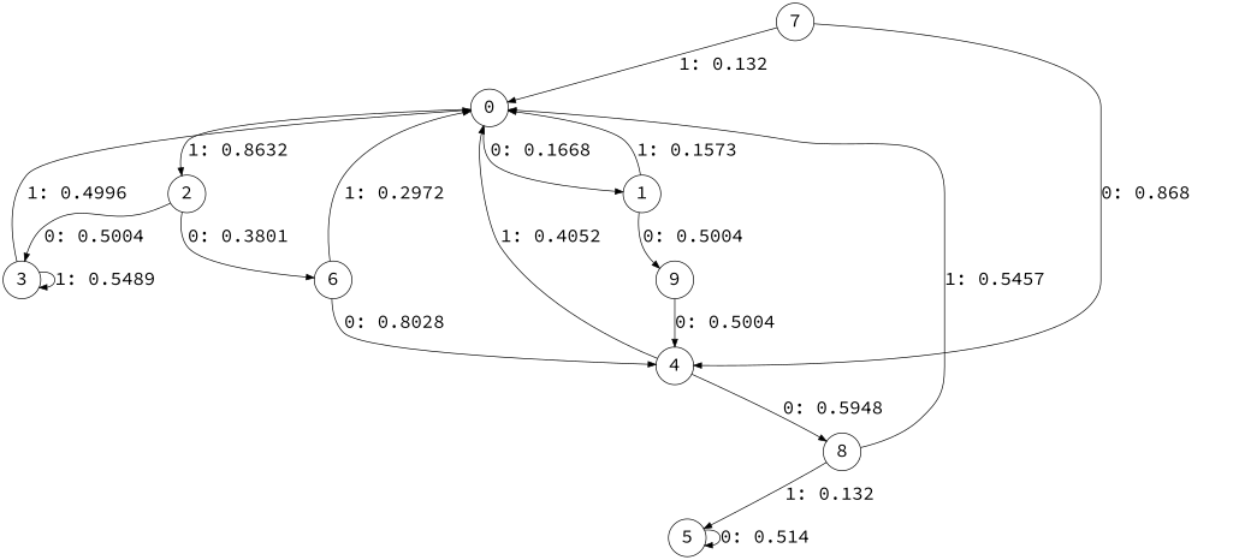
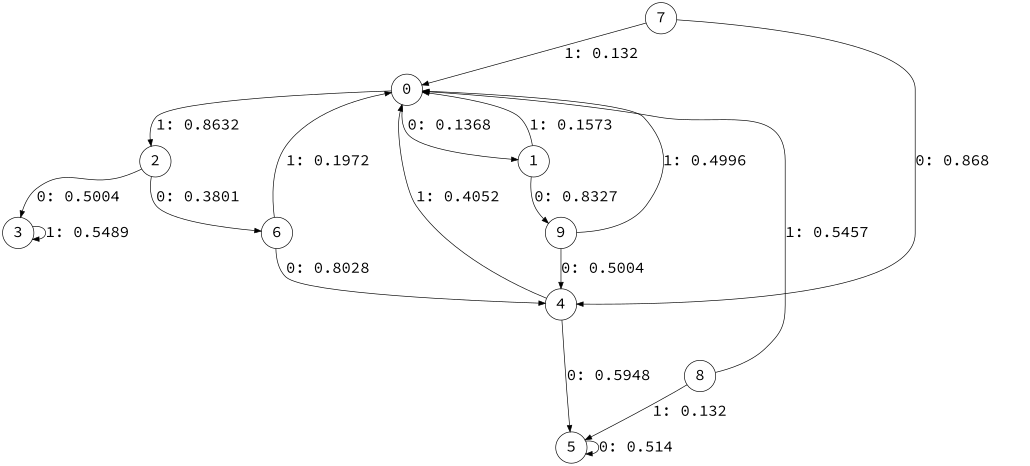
  digraph {
    fontname="Source Code Pro"
    node [fontname="Source Code Pro" fontsize=24 shape=circle]
    edge [fontname="Source Code Pro" fontsize=24]
    0
    1
    2
    9
    6
    3
    4
    8
    5
    7
-   0 -> 1 [label="0: 0.1668   "]
+   0 -> 1 [label="0: 0.1368   "]
    0 -> 2 [label="1: 0.8632   "]
    1 -> 0 [label="1: 0.1573   "]
-   1 -> 9 [label="0: 0.5004   "]
+   1 -> 9 [label="0: 0.8327   "]
    2 -> 6 [label="0: 0.3801   "]
    2 -> 3 [label="0: 0.5004   "]
-   3 -> 0 [label="1: 0.4996   "]
+   9 -> 0 [label="1: 0.4996   "]
    9 -> 4 [label="0: 0.5004   "]
-   6 -> 0 [label="1: 0.2972   "]
+   6 -> 0 [label="1: 0.1972   "]
    6 -> 4 [label="0: 0.8028   "]
    3 -> 3 [label="1: 0.5489   "]
    4 -> 0 [label="1: 0.4052   "]
-   4 -> 8 [label="0: 0.5948   "]
+   4 -> 5 [label="0: 0.5948   "]
    8 -> 0 [label="1: 0.5457   "]
    8 -> 5 [label="1: 0.132    "]
    5 -> 5 [label="0: 0.514    "]
    7 -> 0 [label="1: 0.132    "]
    7 -> 4 [label="0: 0.868    "]
  }
